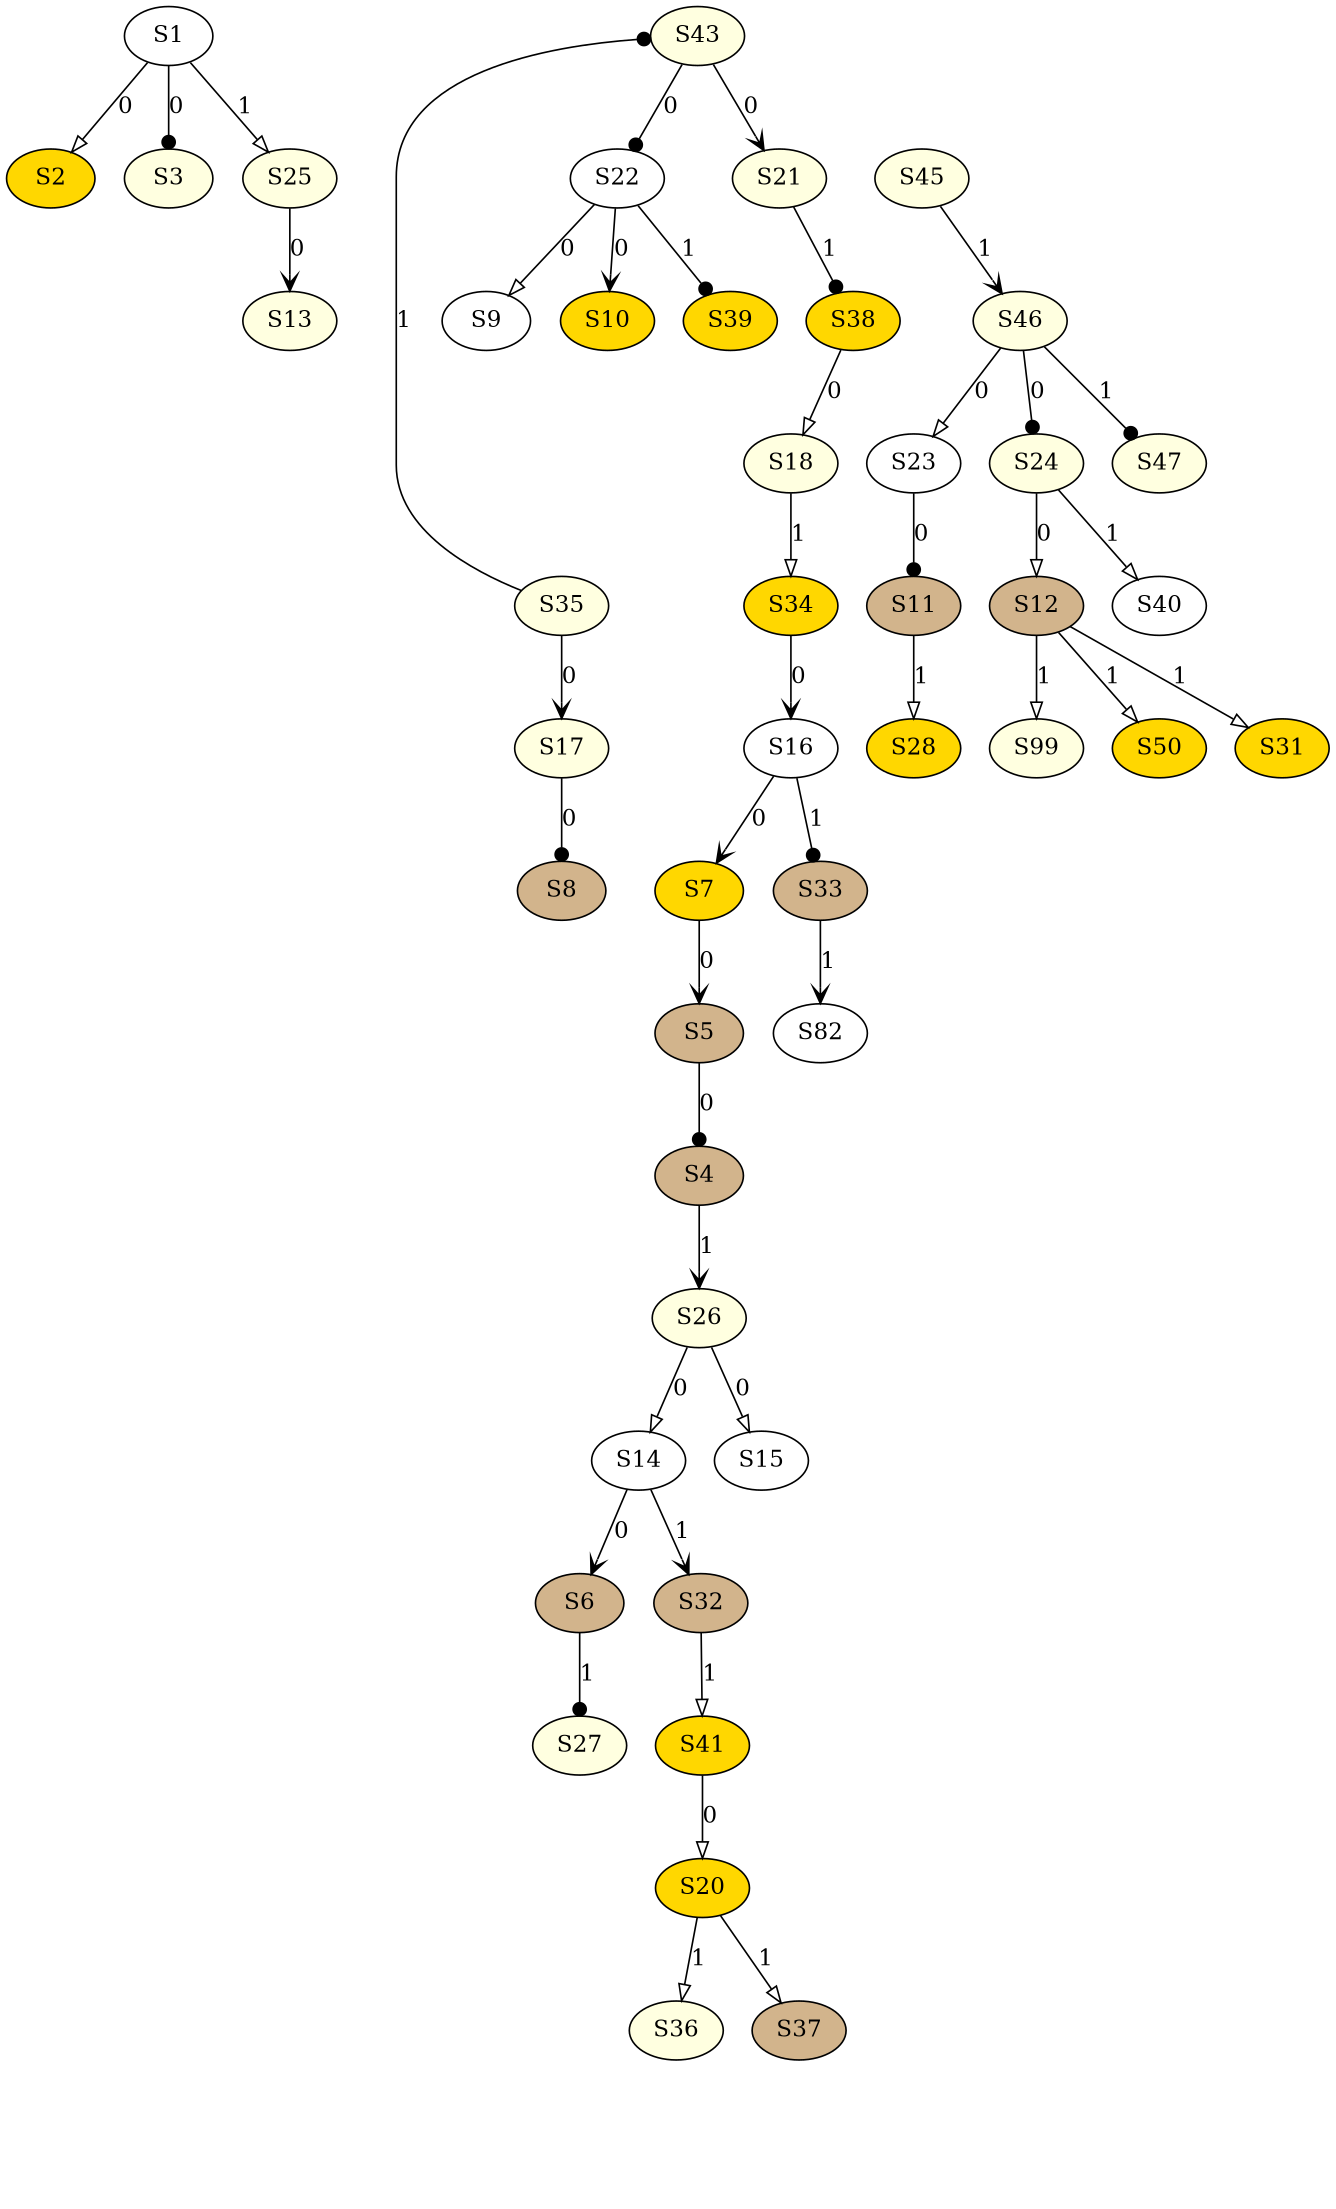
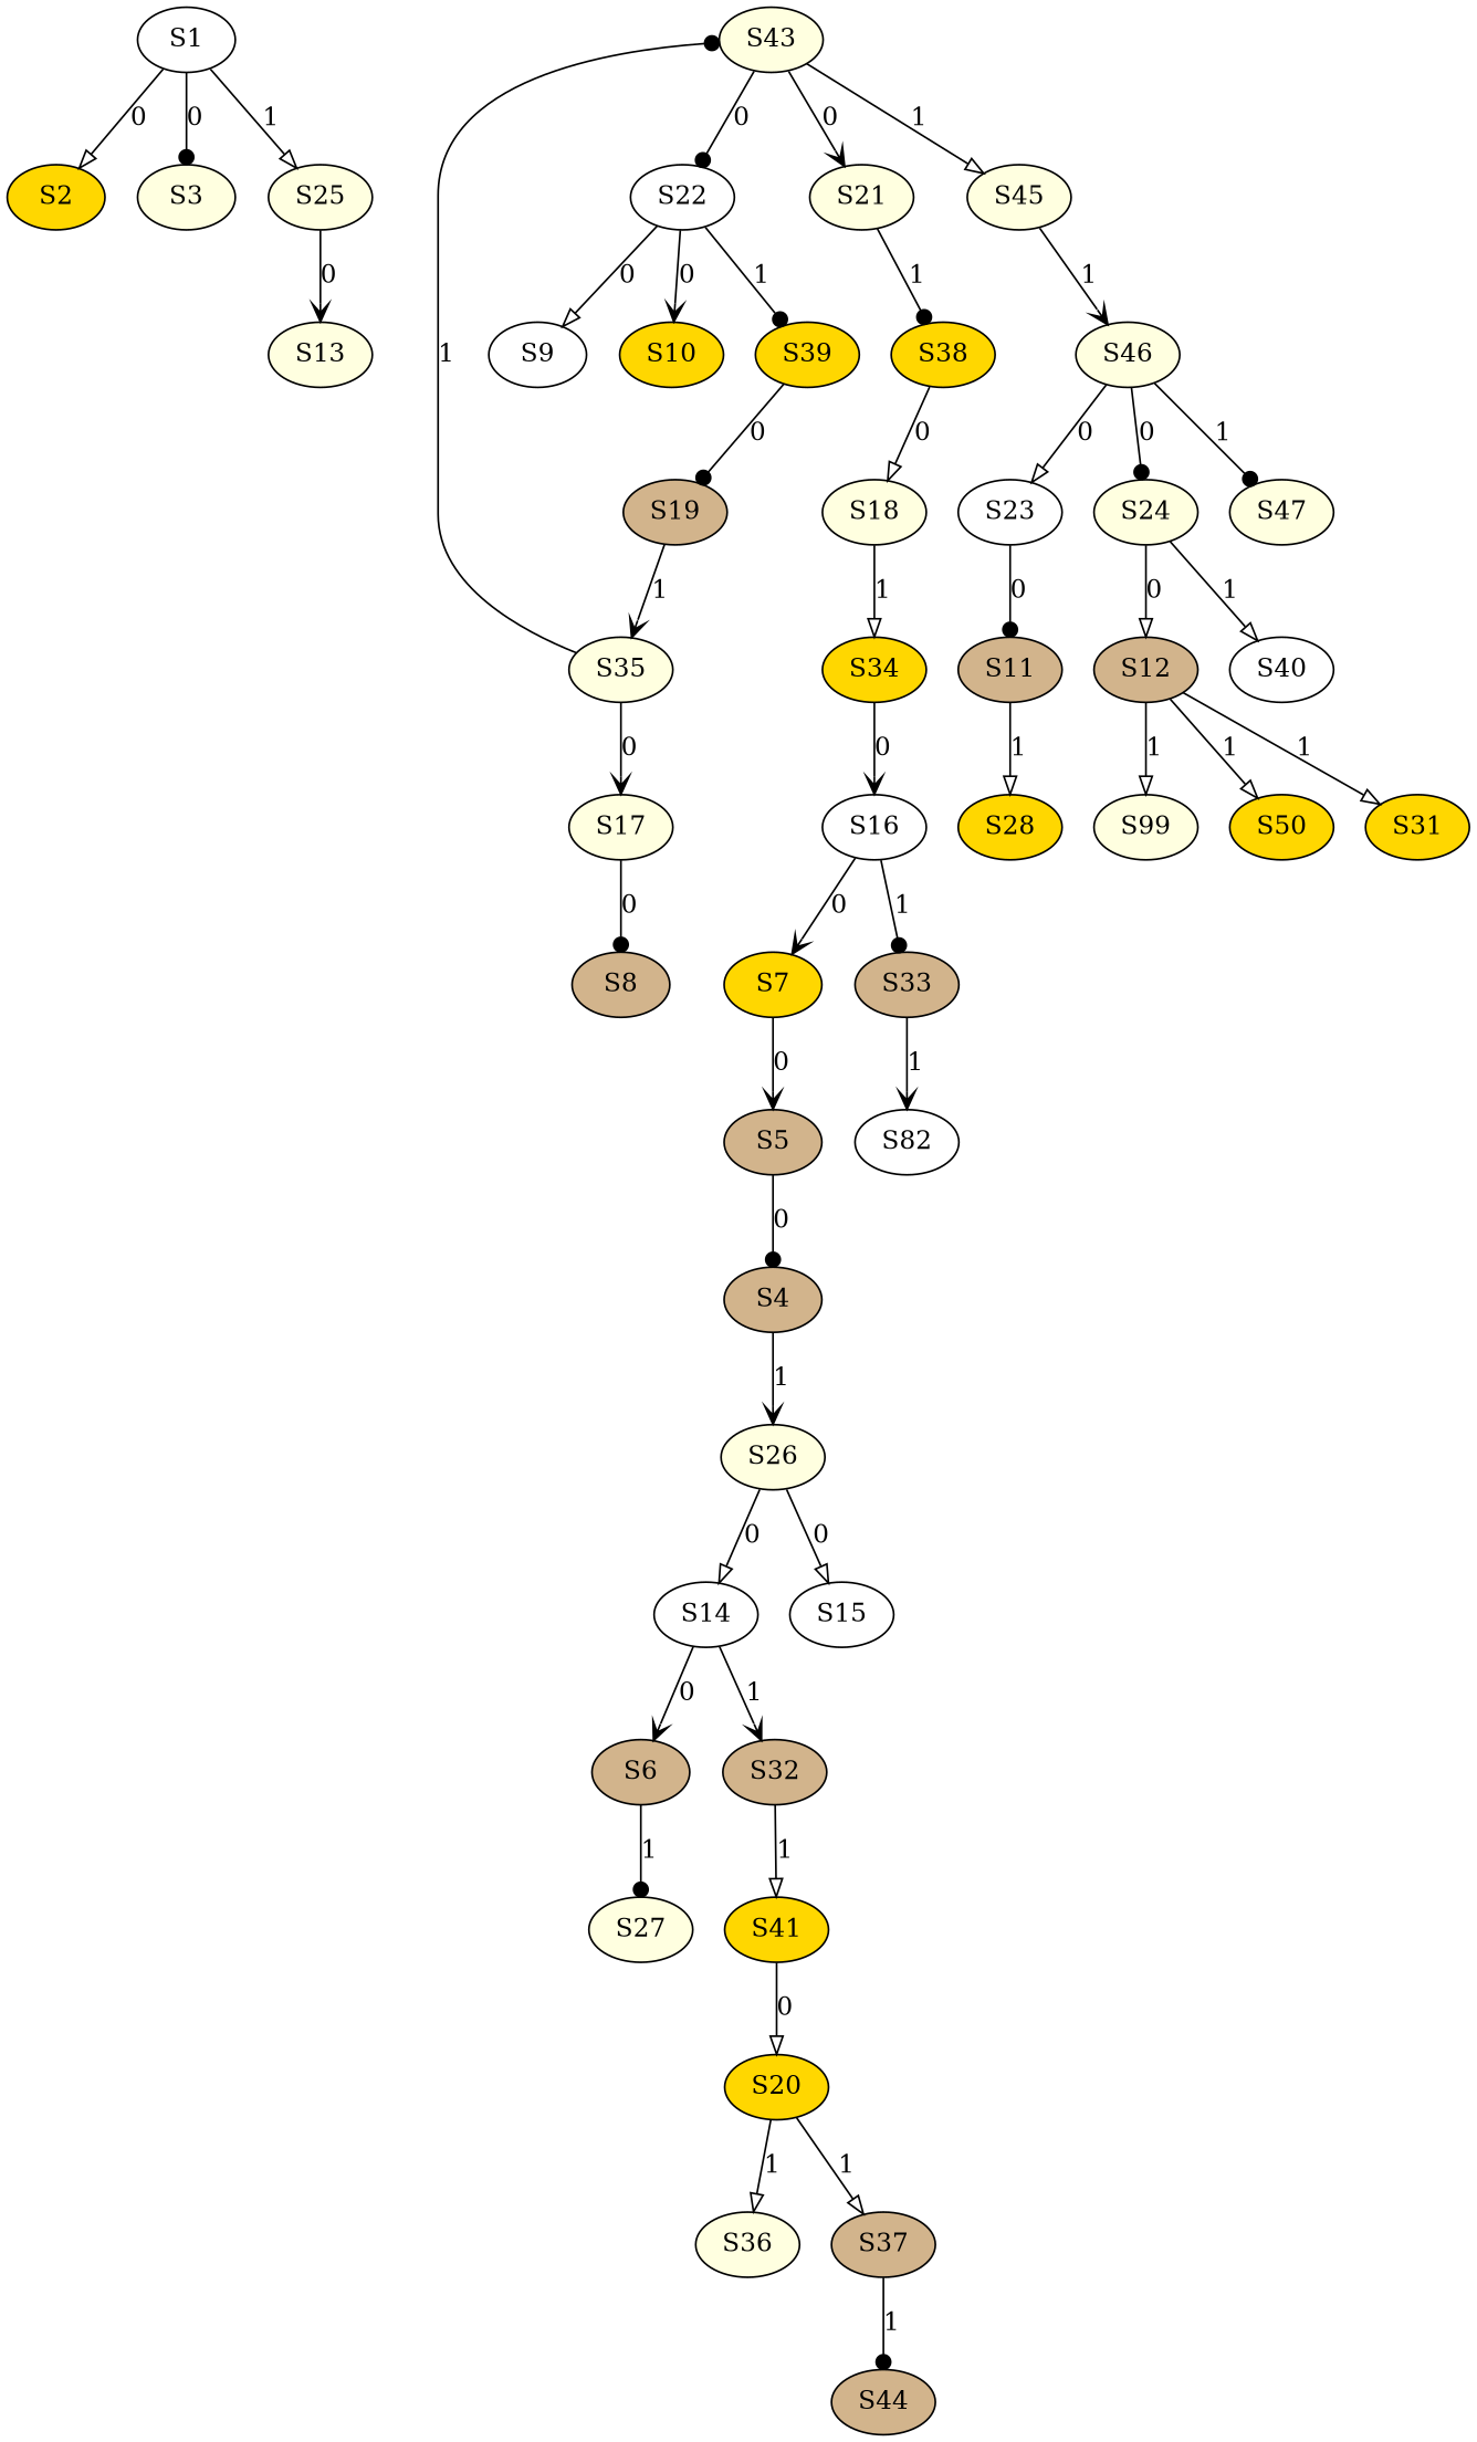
  strict digraph {
    node [fillcolor=lightyellow style=filled]
    edge [arrowhead=onormal]
    S1 [fillcolor=white]
    S2 [fillcolor=gold]
    S3
    S25
    S13
    S5 [fillcolor=tan]
    S4 [fillcolor=tan]
    S26
    S14 [fillcolor=white]
    S15 [fillcolor=white]
    S7 [fillcolor=gold]
    S6 [fillcolor=tan]
    S32 [fillcolor=tan]
    S27
    S41 [fillcolor=gold]
    S16 [fillcolor=white]
    S33 [fillcolor=tan]
    n18 [fillcolor=white label=S82]
    S8 [fillcolor=tan]
    S17
    S22 [fillcolor=white]
    S9 [fillcolor=white]
    S10 [fillcolor=gold]
    S39 [fillcolor=gold]
+   S19 [fillcolor=tan]
    S23 [fillcolor=white]
    S11 [fillcolor=tan]
    S28 [fillcolor=gold]
    S12 [fillcolor=tan]
    S24
    S40 [fillcolor=white]
    n32 [label=S99]
    n33 [fillcolor=gold label=S50]
    S31 [fillcolor=gold]
    S34 [fillcolor=gold]
    S35
    S43
    S21
    S45
    S38 [fillcolor=gold]
    S18
    S20 [fillcolor=gold]
    S36
    S37 [fillcolor=tan]
+   S44 [fillcolor=tan]
    S46
    S47
    S1 -> S2 [label=0]
    S1 -> S3 [arrowhead=dot label=0]
    S1 -> S25 [label=1]
    S25 -> S13 [arrowhead=vee label=0]
    S5 -> S4 [arrowhead=dot label=0]
    S4 -> S26 [arrowhead=vee label=1]
    S26 -> S14 [label=0]
    S26 -> S15 [label=0]
    S14 -> S6 [arrowhead=vee label=0]
    S14 -> S32 [arrowhead=vee label=1]
    S7 -> S5 [arrowhead=vee label=0]
    S6 -> S27 [arrowhead=dot label=1]
    S32 -> S41 [label=1]
    S41 -> S20 [label=0]
    S16 -> S7 [arrowhead=vee label=0]
    S16 -> S33 [arrowhead=dot label=1]
    S33 -> n18 [arrowhead=vee label=1]
    S17 -> S8 [arrowhead=dot label=0]
    S22 -> S9 [label=0]
    S22 -> S10 [arrowhead=vee label=0]
    S22 -> S39 [arrowhead=dot label=1]
+   S39 -> S19 [arrowhead=dot label=0]
+   S19 -> S35 [arrowhead=vee label=1]
    S23 -> S11 [arrowhead=dot label=0]
    S11 -> S28 [label=1]
    S12 -> n32 [label=1]
    S12 -> n33 [label=1]
    S12 -> S31 [label=1]
    S24 -> S12 [label=0]
    S24 -> S40 [label=1]
    S34 -> S16 [arrowhead=vee label=0]
    S35 -> S17 [arrowhead=vee label=0]
    S35 -> S43 [arrowhead=dot label=1]
    S43 -> S22 [arrowhead=dot label=0]
    S43 -> S21 [arrowhead=vee label=0]
+   S43 -> S45 [label=1]
    S21 -> S38 [arrowhead=dot label=1]
    S45 -> S46 [arrowhead=vee label=1]
    S38 -> S18 [label=0]
    S18 -> S34 [label=1]
    S20 -> S36 [label=1]
    S20 -> S37 [label=1]
+   S37 -> S44 [arrowhead=dot label=1]
    S46 -> S23 [label=0]
    S46 -> S24 [arrowhead=dot label=0]
    S46 -> S47 [arrowhead=dot label=1]
  }
